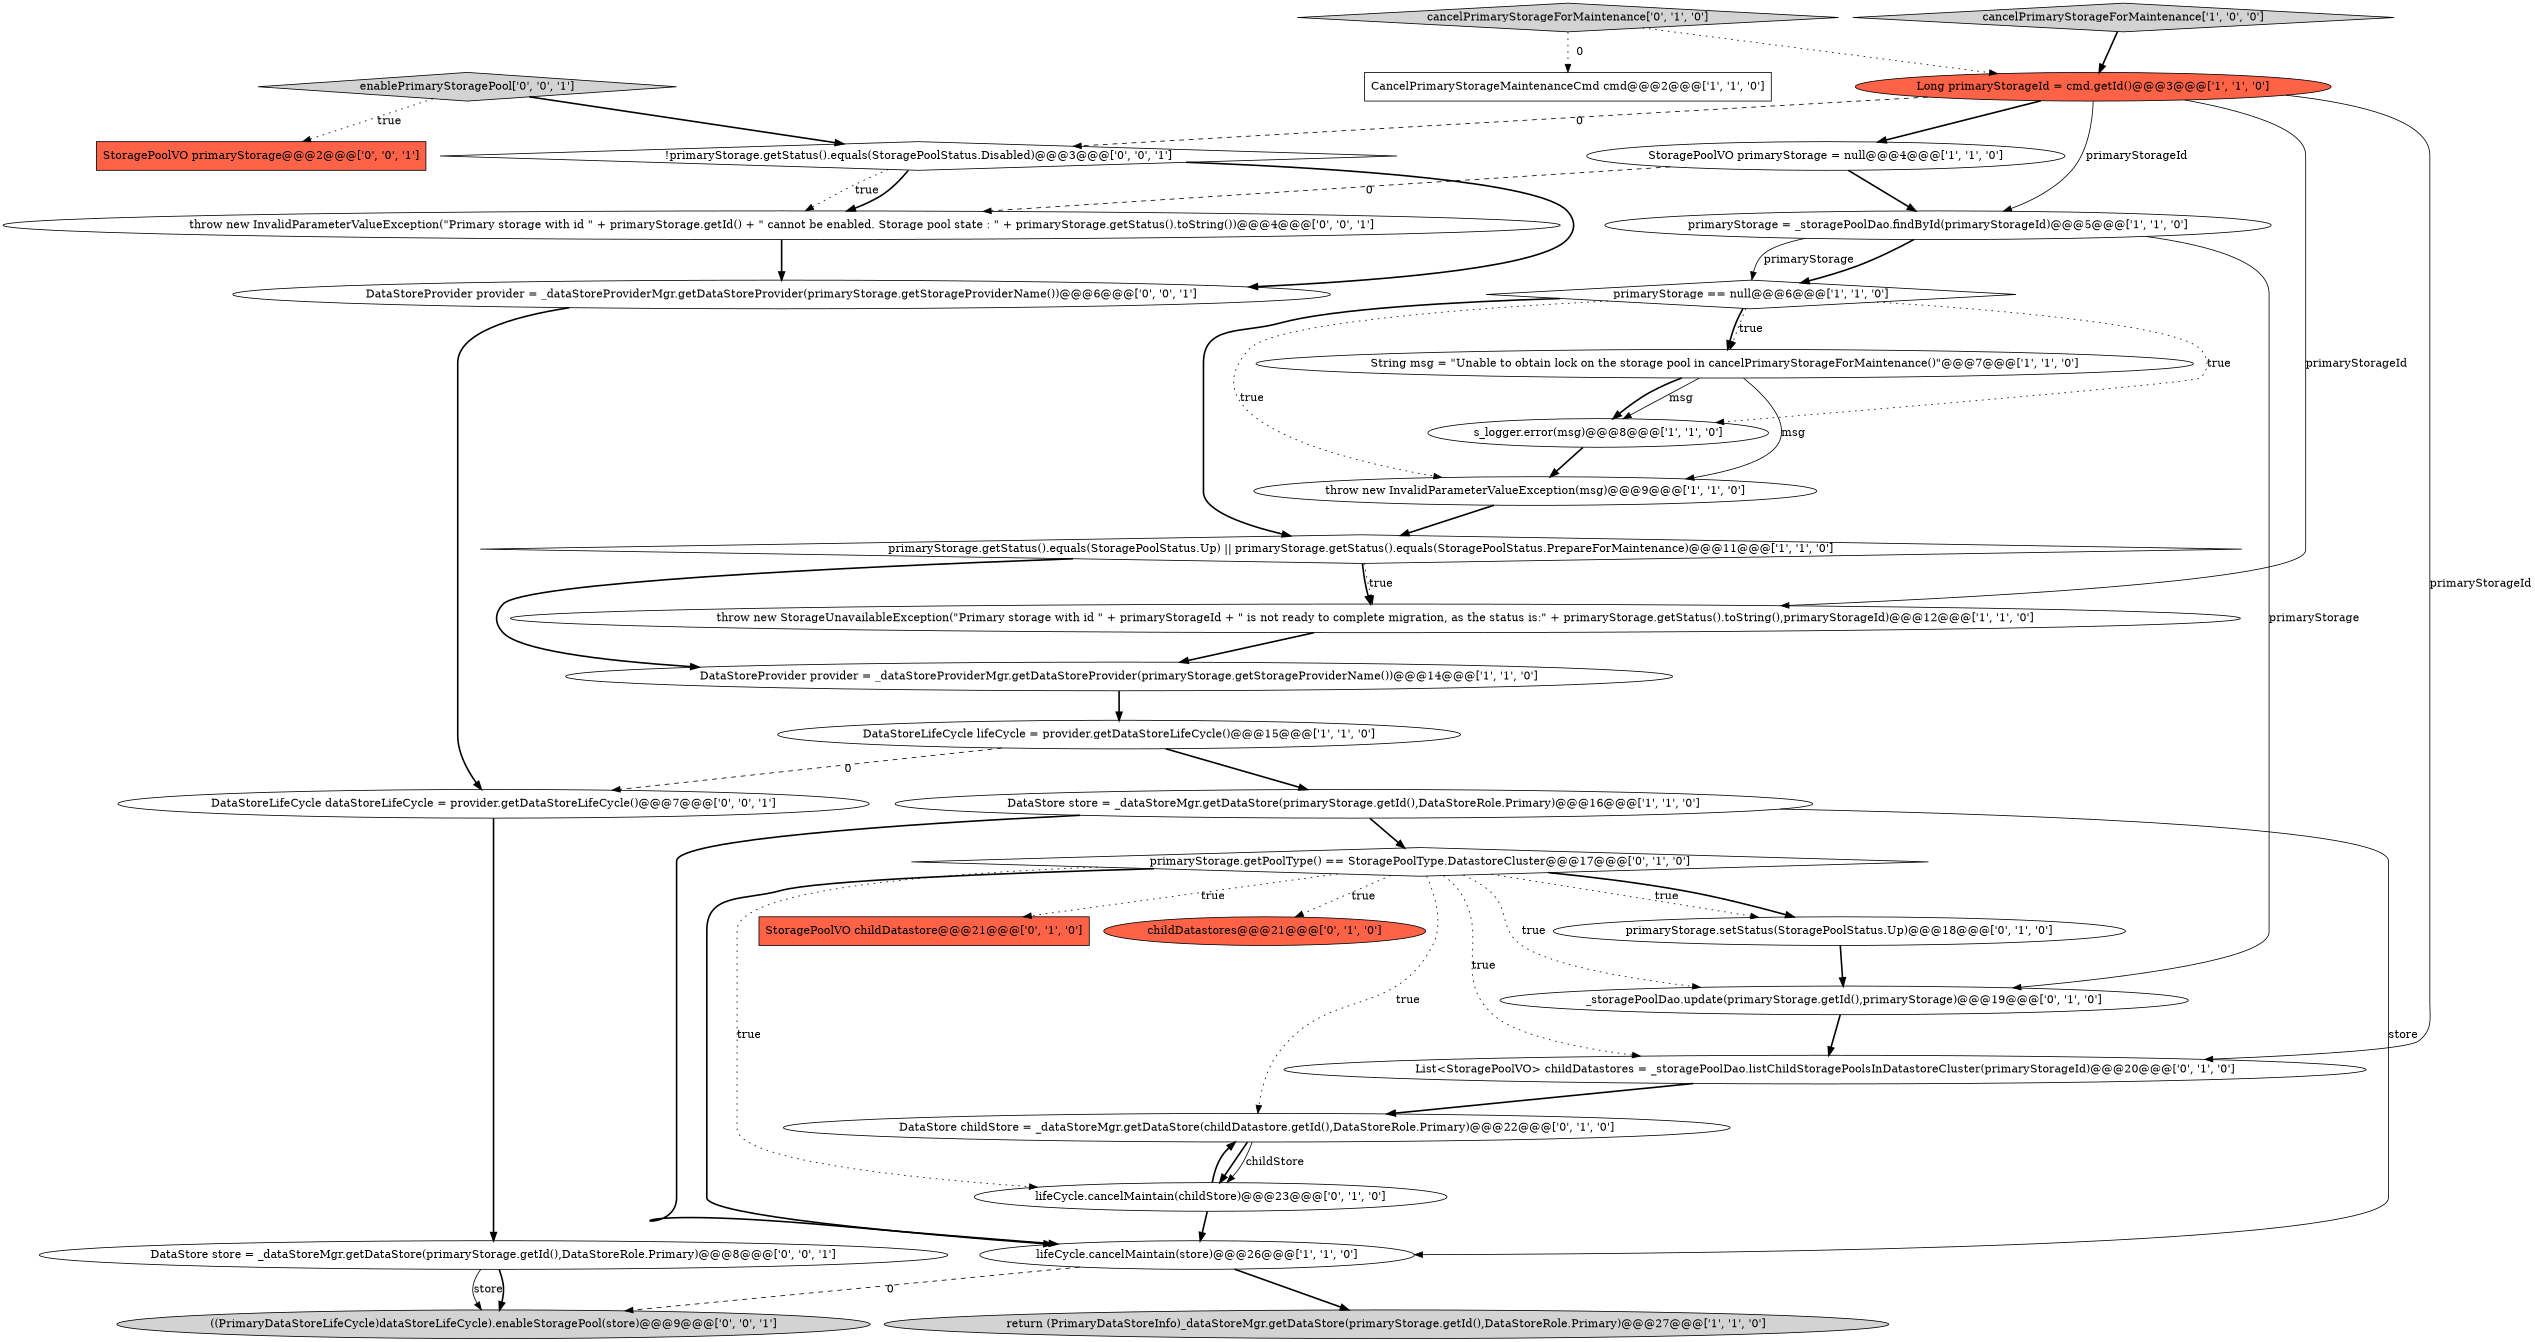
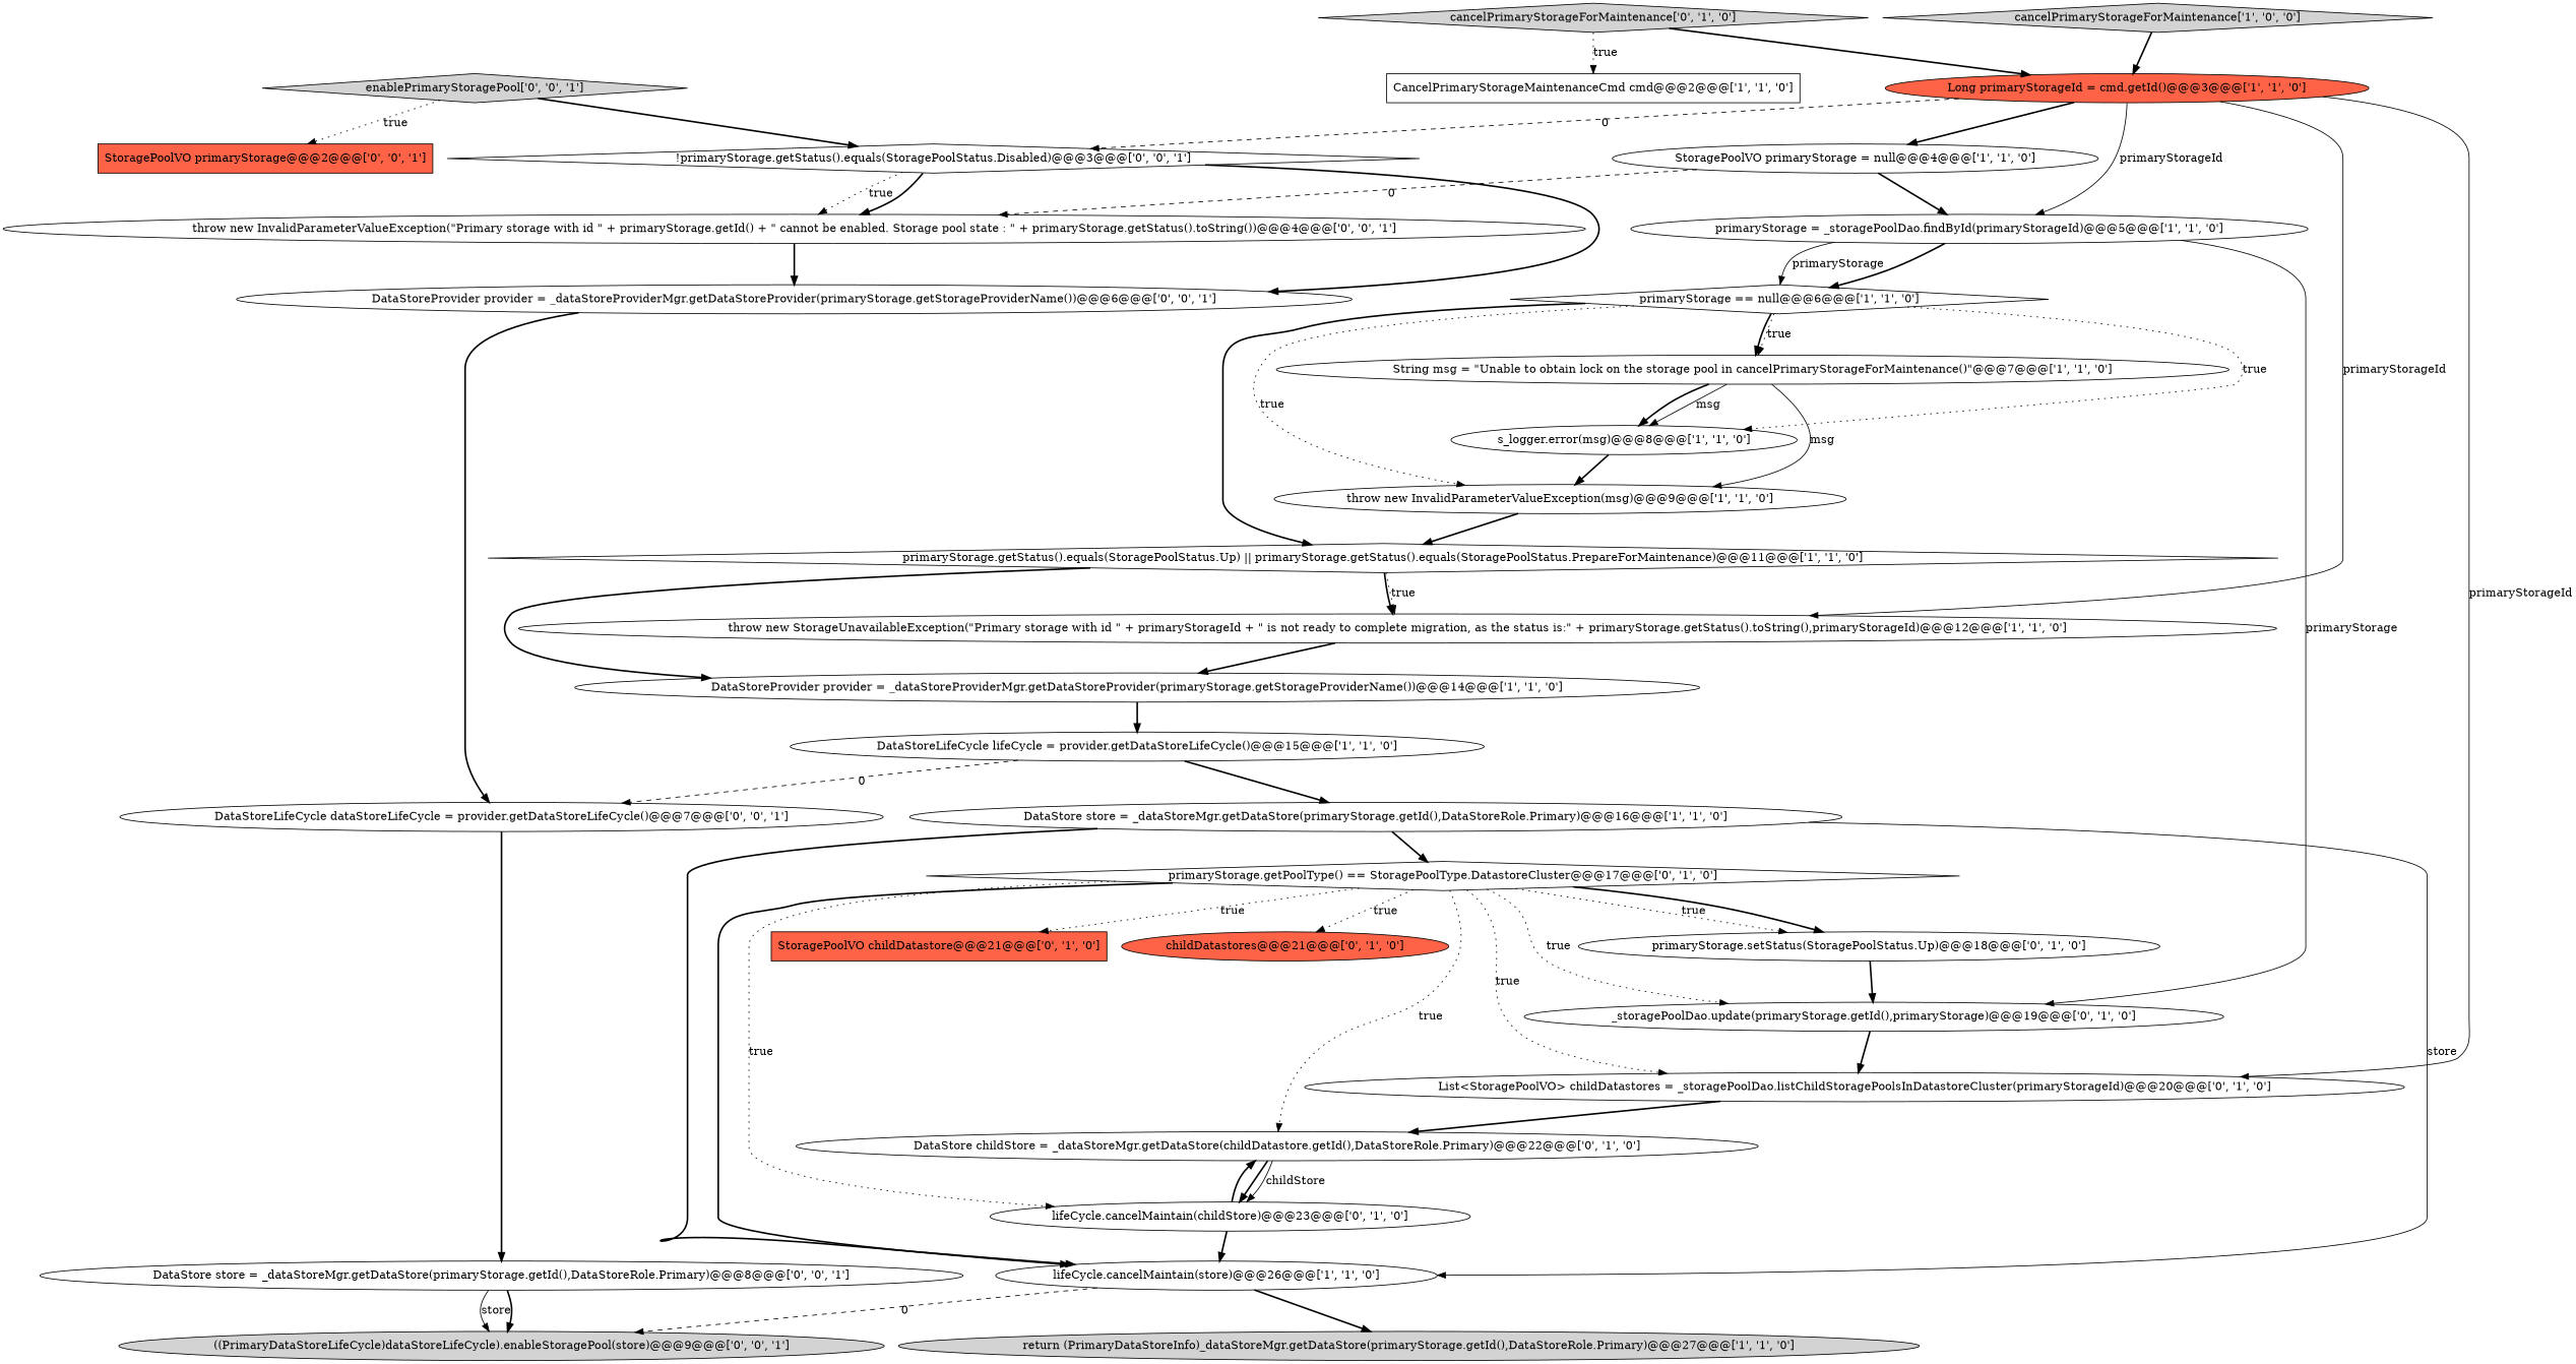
  digraph {
    node [fillcolor=white shape=ellipse style=filled]
    edge [style=bold]
    n1 [fillcolor=lightgray label="enablePrimaryStoragePool['0', '0', '1']" shape=diamond]
    n2 [label="!primaryStorage.getStatus().equals(StoragePoolStatus.Disabled)@@@3@@@['0', '0', '1']" shape=diamond]
    n3 [fillcolor=tomato label="StoragePoolVO primaryStorage@@@2@@@['0', '0', '1']" shape=box]
    n4 [label="throw new InvalidParameterValueException(\"Primary storage with id \" + primaryStorage.getId() + \" cannot be enabled. Storage pool state : \" + primaryStorage.getStatus().toString())@@@4@@@['0', '0', '1']"]
    n5 [label="DataStoreProvider provider = _dataStoreProviderMgr.getDataStoreProvider(primaryStorage.getStorageProviderName())@@@6@@@['0', '0', '1']"]
    n6 [fillcolor=lightgray label="((PrimaryDataStoreLifeCycle)dataStoreLifeCycle).enableStoragePool(store)@@@9@@@['0', '0', '1']"]
    n7 [fillcolor=lightgray label="return (PrimaryDataStoreInfo)_dataStoreMgr.getDataStore(primaryStorage.getId(),DataStoreRole.Primary)@@@27@@@['1', '1', '0']"]
    n8 [label="CancelPrimaryStorageMaintenanceCmd cmd@@@2@@@['1', '1', '0']" shape=box]
    n9 [label="primaryStorage.setStatus(StoragePoolStatus.Up)@@@18@@@['0', '1', '0']"]
    n10 [label="_storagePoolDao.update(primaryStorage.getId(),primaryStorage)@@@19@@@['0', '1', '0']"]
    n11 [label="List<StoragePoolVO> childDatastores = _storagePoolDao.listChildStoragePoolsInDatastoreCluster(primaryStorageId)@@@20@@@['0', '1', '0']"]
    n12 [label="DataStoreLifeCycle dataStoreLifeCycle = provider.getDataStoreLifeCycle()@@@7@@@['0', '0', '1']"]
    n13 [label="primaryStorage.getPoolType() == StoragePoolType.DatastoreCluster@@@17@@@['0', '1', '0']" shape=diamond]
    n14 [label="lifeCycle.cancelMaintain(childStore)@@@23@@@['0', '1', '0']"]
    n15 [fillcolor=tomato label="StoragePoolVO childDatastore@@@21@@@['0', '1', '0']" shape=box]
    n16 [fillcolor=tomato label="childDatastores@@@21@@@['0', '1', '0']"]
    n17 [label="lifeCycle.cancelMaintain(store)@@@26@@@['1', '1', '0']"]
    n18 [label="DataStore childStore = _dataStoreMgr.getDataStore(childDatastore.getId(),DataStoreRole.Primary)@@@22@@@['0', '1', '0']"]
    n19 [label="DataStore store = _dataStoreMgr.getDataStore(primaryStorage.getId(),DataStoreRole.Primary)@@@8@@@['0', '0', '1']"]
    n20 [label="DataStore store = _dataStoreMgr.getDataStore(primaryStorage.getId(),DataStoreRole.Primary)@@@16@@@['1', '1', '0']"]
    n21 [label="primaryStorage == null@@@6@@@['1', '1', '0']" shape=diamond]
    n22 [label="s_logger.error(msg)@@@8@@@['1', '1', '0']"]
    n23 [label="String msg = \"Unable to obtain lock on the storage pool in cancelPrimaryStorageForMaintenance()\"@@@7@@@['1', '1', '0']"]
    n24 [label="throw new InvalidParameterValueException(msg)@@@9@@@['1', '1', '0']"]
    n25 [label="primaryStorage.getStatus().equals(StoragePoolStatus.Up) || primaryStorage.getStatus().equals(StoragePoolStatus.PrepareForMaintenance)@@@11@@@['1', '1', '0']" shape=diamond]
    n26 [label="throw new StorageUnavailableException(\"Primary storage with id \" + primaryStorageId + \" is not ready to complete migration, as the status is:\" + primaryStorage.getStatus().toString(),primaryStorageId)@@@12@@@['1', '1', '0']"]
    n27 [label="DataStoreProvider provider = _dataStoreProviderMgr.getDataStoreProvider(primaryStorage.getStorageProviderName())@@@14@@@['1', '1', '0']"]
    n28 [label="primaryStorage = _storagePoolDao.findById(primaryStorageId)@@@5@@@['1', '1', '0']"]
    n29 [label="StoragePoolVO primaryStorage = null@@@4@@@['1', '1', '0']"]
    n30 [fillcolor=tomato label="Long primaryStorageId = cmd.getId()@@@3@@@['1', '1', '0']"]
    n31 [label="DataStoreLifeCycle lifeCycle = provider.getDataStoreLifeCycle()@@@15@@@['1', '1', '0']"]
    n32 [fillcolor=lightgray label="cancelPrimaryStorageForMaintenance['1', '0', '0']" shape=diamond]
    n33 [fillcolor=lightgray label="cancelPrimaryStorageForMaintenance['0', '1', '0']" shape=diamond]
    n1 -> n2
    n1 -> n3 [label=true style=dotted]
    n2 -> n4 [label=true style=dotted]
    n2 -> n4
    n2 -> n5
    n4 -> n5
    n5 -> n12
    n9 -> n10
    n10 -> n11
    n11 -> n18
    n12 -> n19
    n13 -> n9 [label=true style=dotted]
    n13 -> n9
    n13 -> n10 [label=true style=dotted]
    n13 -> n11 [label=true style=dotted]
    n13 -> n14 [label=true style=dotted]
    n13 -> n15 [label=true style=dotted]
    n13 -> n16 [label=true style=dotted]
    n13 -> n17
    n13 -> n18 [label=true style=dotted]
    n14 -> n17
    n14 -> n18
    n17 -> n6 [label=0 style=dashed]
    n17 -> n7
    n18 -> n14
    n18 -> n14 [label=childStore style=solid]
    n19 -> n6 [label=store style=solid]
    n19 -> n6
    n20 -> n13
    n20 -> n17 [label=store style=solid]
    n20 -> n17
    n21 -> n22 [label=true style=dotted]
    n21 -> n23 [label=true style=dotted]
    n21 -> n23
    n21 -> n24 [label=true style=dotted]
    n21 -> n25
    n22 -> n24
    n23 -> n22 [label=msg style=solid]
    n23 -> n22
    n23 -> n24 [label=msg style=solid]
    n24 -> n25
    n25 -> n26
    n25 -> n26 [label=true style=dotted]
    n25 -> n27
    n26 -> n27
    n27 -> n31
    n28 -> n10 [label=primaryStorage style=solid]
    n28 -> n21
    n28 -> n21 [label=primaryStorage style=solid]
    n29 -> n4 [label=0 style=dashed]
    n29 -> n28
    n30 -> n2 [label=0 style=dashed]
    n30 -> n11 [label=primaryStorageId style=solid]
    n30 -> n26 [label=primaryStorageId style=solid]
    n30 -> n28 [label=primaryStorageId style=solid]
    n30 -> n29
    n31 -> n12 [label=0 style=dashed]
    n31 -> n20
    n32 -> n30
-   n33 -> n8 [label=0 style=dotted]
-   n33 -> n30 [style=dotted]
+   n33 -> n8 [label=true style=dotted]
+   n33 -> n30
  }
